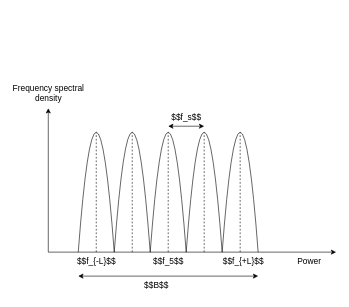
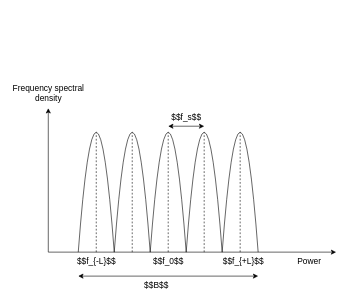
  <mxCell id="0" />
  <mxCell id="1" parent="0" />
  <mxCell id="2" value="" style="endArrow=classic;html=1;rounded=0;strokeWidth=1;fontSize=14;" parent="1" edge="1"><mxGeometry width="50" height="50" relative="1" as="geometry"><mxPoint x="80" y="420" as="sourcePoint" /><mxPoint x="560" y="420" as="targetPoint" /></mxGeometry></mxCell>
  <mxCell id="3" value="" style="endArrow=classic;html=1;rounded=0;strokeWidth=1;fontSize=14;" parent="1" edge="1"><mxGeometry width="50" height="50" relative="1" as="geometry"><mxPoint x="80" y="420" as="sourcePoint" /><mxPoint x="80" y="180" as="targetPoint" /></mxGeometry></mxCell>
  <mxCell id="4" value="" style="curved=1;endArrow=none;html=1;rounded=0;endFill=0;startArrow=none;startFill=0;strokeWidth=1;fontSize=14;" parent="1" edge="1"><mxGeometry width="50" height="50" relative="1" as="geometry"><mxPoint x="250" y="420" as="sourcePoint" /><mxPoint x="310" y="420" as="targetPoint" /><Array as="points"><mxPoint x="280" y="20" /></Array></mxGeometry></mxCell>
  <mxCell id="5" value="" style="endArrow=none;dashed=1;html=1;rounded=0;strokeWidth=1;fontSize=14;" parent="1" edge="1"><mxGeometry width="50" height="50" relative="1" as="geometry"><mxPoint x="280" y="420" as="sourcePoint" /><mxPoint x="280" y="220" as="targetPoint" /></mxGeometry></mxCell>
- <mxCell id="6" value="$$f_5$$" style="text;html=1;align=center;verticalAlign=middle;resizable=0;points=[];autosize=1;strokeColor=none;fillColor=none;strokeWidth=1;fontSize=14;" parent="1" vertex="1"><mxGeometry x="245" y="420" width="70" height="30" as="geometry" /></mxCell>
+ <mxCell id="6" value="$$f_0$$" style="text;html=1;align=center;verticalAlign=middle;resizable=0;points=[];autosize=1;strokeColor=none;fillColor=none;strokeWidth=1;fontSize=14;" parent="1" vertex="1"><mxGeometry x="245" y="420" width="70" height="30" as="geometry" /></mxCell>
  <mxCell id="7" value="" style="endArrow=classic;startArrow=classic;html=1;rounded=0;strokeWidth=1;fontSize=14;" parent="1" edge="1"><mxGeometry width="50" height="50" relative="1" as="geometry"><mxPoint x="130" y="460" as="sourcePoint" /><mxPoint x="430" y="460" as="targetPoint" /></mxGeometry></mxCell>
  <mxCell id="8" value="$$B$$" style="text;html=1;align=center;verticalAlign=middle;resizable=0;points=[];autosize=1;strokeColor=none;fillColor=none;strokeWidth=1;fontSize=14;" parent="1" vertex="1"><mxGeometry x="230" y="460" width="60" height="30" as="geometry" /></mxCell>
  <mxCell id="9" value="Power" style="text;html=1;align=center;verticalAlign=middle;resizable=0;points=[];autosize=1;strokeColor=none;fillColor=none;strokeWidth=1;fontSize=14;" parent="1" vertex="1"><mxGeometry x="470" y="420" width="90" height="30" as="geometry" /></mxCell>
  <mxCell id="10" value="Frequency spectral&lt;br&gt;density" style="text;html=1;align=center;verticalAlign=middle;resizable=0;points=[];autosize=1;strokeColor=none;fillColor=none;strokeWidth=1;fontSize=14;" parent="1" vertex="1"><mxGeometry x="20" y="130" width="120" height="50" as="geometry" /></mxCell>
  <mxCell id="11" value="" style="endArrow=none;dashed=1;html=1;rounded=0;strokeWidth=1;fontSize=14;" edge="1" parent="1"><mxGeometry width="50" height="50" relative="1" as="geometry"><mxPoint x="340" y="420" as="sourcePoint" /><mxPoint x="340" y="220" as="targetPoint" /></mxGeometry></mxCell>
  <mxCell id="12" value="" style="curved=1;endArrow=none;html=1;rounded=0;endFill=0;startArrow=none;startFill=0;strokeWidth=1;fontSize=14;" edge="1" parent="1"><mxGeometry width="50" height="50" relative="1" as="geometry"><mxPoint x="310" y="420" as="sourcePoint" /><mxPoint x="370" y="420" as="targetPoint" /><Array as="points"><mxPoint x="340" y="20" /></Array></mxGeometry></mxCell>
  <mxCell id="13" value="" style="endArrow=none;dashed=1;html=1;rounded=0;strokeWidth=1;fontSize=14;" edge="1" parent="1"><mxGeometry width="50" height="50" relative="1" as="geometry"><mxPoint x="400" y="420" as="sourcePoint" /><mxPoint x="400" y="220" as="targetPoint" /></mxGeometry></mxCell>
  <mxCell id="14" value="" style="curved=1;endArrow=none;html=1;rounded=0;endFill=0;startArrow=none;startFill=0;strokeWidth=1;fontSize=14;" edge="1" parent="1"><mxGeometry width="50" height="50" relative="1" as="geometry"><mxPoint x="370" y="420" as="sourcePoint" /><mxPoint x="430" y="420" as="targetPoint" /><Array as="points"><mxPoint x="400" y="20" /></Array></mxGeometry></mxCell>
  <mxCell id="15" value="" style="endArrow=none;dashed=1;html=1;rounded=0;strokeWidth=1;fontSize=14;" edge="1" parent="1"><mxGeometry width="50" height="50" relative="1" as="geometry"><mxPoint x="220" y="420" as="sourcePoint" /><mxPoint x="220" y="220" as="targetPoint" /></mxGeometry></mxCell>
  <mxCell id="16" value="" style="curved=1;endArrow=none;html=1;rounded=0;endFill=0;startArrow=none;startFill=0;strokeWidth=1;fontSize=14;" edge="1" parent="1"><mxGeometry width="50" height="50" relative="1" as="geometry"><mxPoint x="190" y="420" as="sourcePoint" /><mxPoint x="250" y="420" as="targetPoint" /><Array as="points"><mxPoint x="220" y="20" /></Array></mxGeometry></mxCell>
  <mxCell id="17" value="" style="endArrow=none;dashed=1;html=1;rounded=0;strokeWidth=1;fontSize=14;" edge="1" parent="1"><mxGeometry width="50" height="50" relative="1" as="geometry"><mxPoint x="160" y="420" as="sourcePoint" /><mxPoint x="160" y="220" as="targetPoint" /></mxGeometry></mxCell>
  <mxCell id="18" value="" style="curved=1;endArrow=none;html=1;rounded=0;endFill=0;startArrow=none;startFill=0;strokeWidth=1;fontSize=14;" edge="1" parent="1"><mxGeometry width="50" height="50" relative="1" as="geometry"><mxPoint x="130" y="420" as="sourcePoint" /><mxPoint x="190" y="420" as="targetPoint" /><Array as="points"><mxPoint x="160" y="20" /></Array></mxGeometry></mxCell>
  <mxCell id="19" value="" style="endArrow=classic;startArrow=classic;html=1;rounded=0;strokeWidth=1;fontSize=14;" edge="1" parent="1"><mxGeometry width="50" height="50" relative="1" as="geometry"><mxPoint x="280" y="210" as="sourcePoint" /><mxPoint x="340" y="210" as="targetPoint" /></mxGeometry></mxCell>
  <mxCell id="20" value="$$f_s$$" style="text;html=1;align=center;verticalAlign=middle;resizable=0;points=[];autosize=1;strokeColor=none;fillColor=none;strokeWidth=1;fontSize=14;" vertex="1" parent="1"><mxGeometry x="275" y="180" width="70" height="30" as="geometry" /></mxCell>
  <mxCell id="21" value="$$f_{+L}$$" style="text;html=1;align=center;verticalAlign=middle;resizable=0;points=[];autosize=1;strokeColor=none;fillColor=none;strokeWidth=1;fontSize=14;" vertex="1" parent="1"><mxGeometry x="360" y="420" width="90" height="30" as="geometry" /></mxCell>
  <mxCell id="22" value="$$f_{-L}$$" style="text;html=1;align=center;verticalAlign=middle;resizable=0;points=[];autosize=1;strokeColor=none;fillColor=none;strokeWidth=1;fontSize=14;" vertex="1" parent="1"><mxGeometry x="115" y="420" width="90" height="30" as="geometry" /></mxCell>
